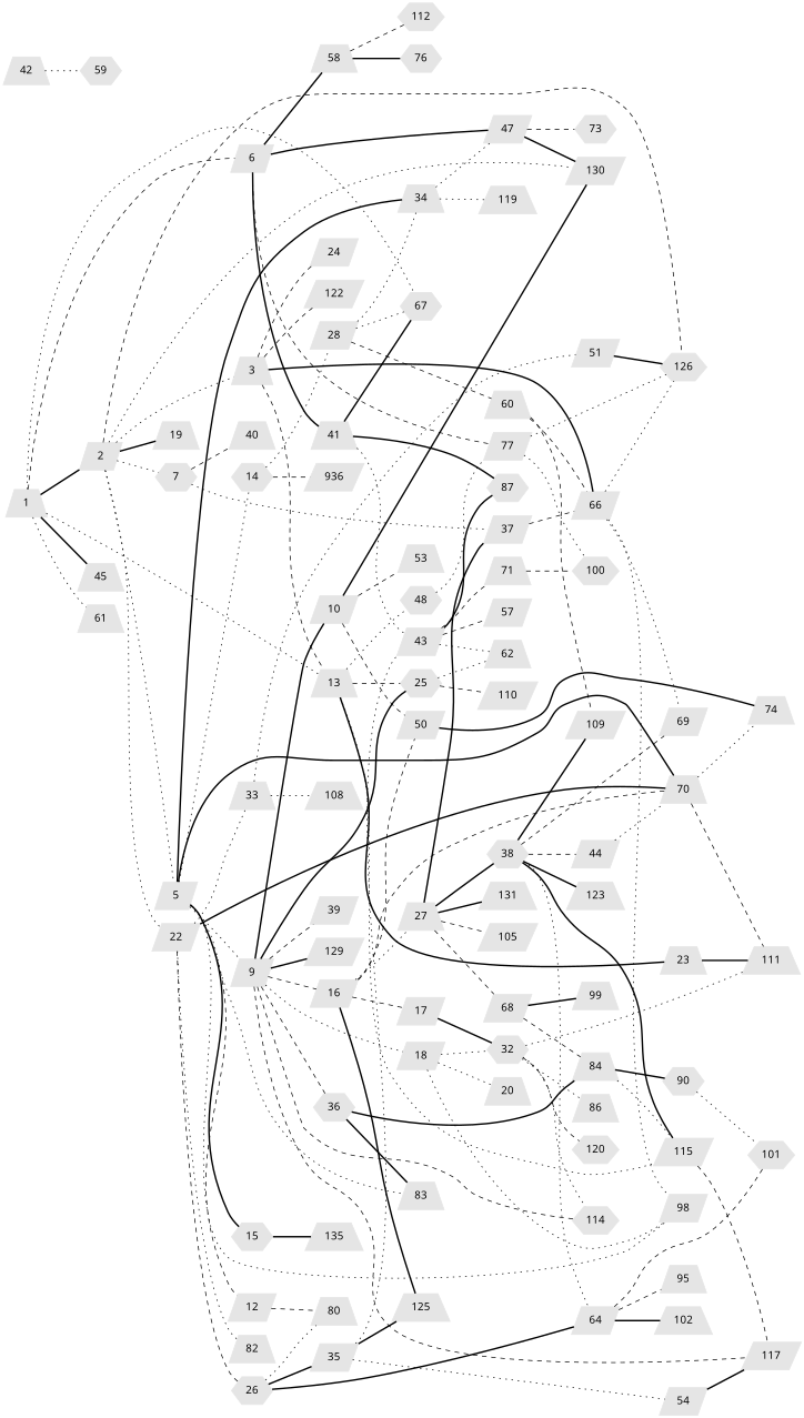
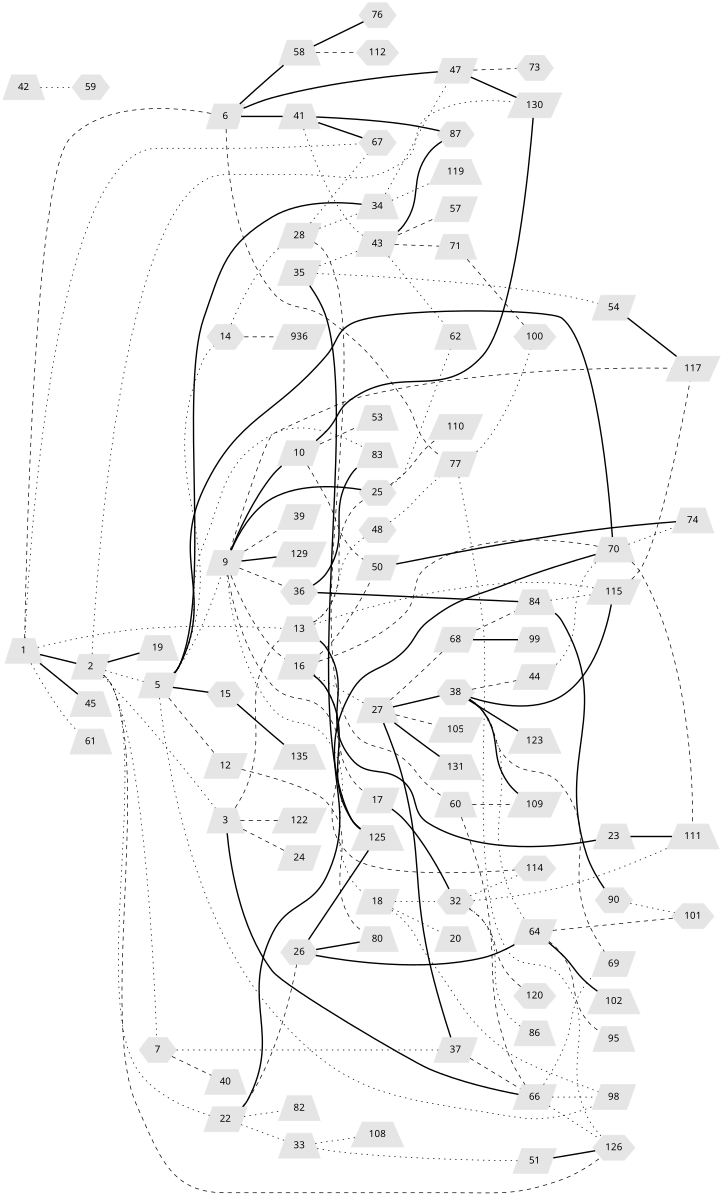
  graph {
    fontname="Noto Sans"
    rankdir=LR
    node [color=gray90 fontname="Noto Sans" shape=parallelogram style=filled]
    edge [fontname="Noto Sans" style=dotted]
    2 [super="+4"]
    3 [shape=trapezium super="+116"]
    5 [super="+8"]
    7 [shape=hexagon super="+52"]
    19 [shape=trapezium]
    22 [super="+29"]
    126 [shape=hexagon super="+133"]
    130
    1 [shape=trapezium]
    6 [super="+11"]
    13 [shape=trapezium super="+21"]
    45 [shape=trapezium]
    61 [shape=trapezium]
    67 [shape=hexagon]
    41 [shape=trapezium]
    47 [super="+55"]
    58 [shape=trapezium super="+94"]
    77 [super="+103"]
    25 [shape=hexagon super="+137"]
    23 [shape=trapezium]
    48 [shape=hexagon]
    115
    24 [super="+132"]
    66 [super="+113"]
    122
    9 [super="+30"]
    12 [super="+72"]
    14 [shape=hexagon super="+127"]
    15 [shape=hexagon super="+134"]
    34 [shape=trapezium super="+91"]
    70 [shape=trapezium super="+89"]
    83 [shape=trapezium]
    98
    37
    40 [shape=trapezium super="+124"]
    26 [shape=hexagon super="+31"]
    33 [shape=trapezium super="+97"]
    82 [shape=trapezium]
    69 [super="+78"]
    10 [super="+88"]
    16 [super="+46"]
    18 [super="+56"]
    36 [shape=hexagon]
    39 [super="+106"]
    114 [shape=hexagon]
    117
    129
    80 [shape=trapezium super="+128"]
    28
    n50 [label=936]
    135 [shape=trapezium]
    119 [shape=trapezium]
    111 [shape=trapezium]
    74 [shape=trapezium]
    43 [super="+49"]
    87 [shape=hexagon]
    73 [shape=hexagon]
    76 [shape=hexagon]
    112 [shape=hexagon]
    100 [shape=hexagon super="+121"]
    50 [super="+104"]
    53 [shape=trapezium]
    17 [super="+93"]
    27 [shape=trapezium super="+75"]
    125 [shape=trapezium]
    32 [shape=hexagon super="+81"]
    20 [shape=trapezium]
    62 [shape=trapezium]
    110
    84 [shape=trapezium super="+85"]
    60 [shape=trapezium super="+63"]
    38 [shape=hexagon super="+118"]
    68
    105
    131 [shape=trapezium]
    86 [shape=trapezium]
    120 [shape=hexagon]
    35 [super="+65"]
    64 [super="+79"]
    51 [super="+96"]
    108 [shape=trapezium]
    42 [shape=trapezium]
    59 [shape=hexagon]
    54
    95 [shape=trapezium]
    101 [shape=hexagon]
    102 [shape=trapezium]
    44
    109
    123 [shape=trapezium]
    99 [shape=trapezium]
    57
    71 [shape=trapezium]
    90 [shape=hexagon super="+107"]
    2 -- 3
    2 -- 5
    2 -- 7
    2 -- 19 [style=bold]
    2 -- 22
    2 -- 126 [style=dashed]
    2 -- 130
    3 -- 13 [style=dashed]
    3 -- 24 [style=dashed]
    3 -- 66 [style=bold]
    3 -- 122 [style=dashed]
    5 -- 9
    5 -- 12 [style=dashed]
    5 -- 14
    5 -- 15 [style=bold]
    5 -- 34 [style=bold]
    5 -- 70 [style=bold]
    5 -- 83
    5 -- 98
    7 -- 37
    7 -- 40 [style=dashed]
    22 -- 70 [style=bold]
    22 -- 26 [style=dashed]
    22 -- 33
    22 -- 82
    1 -- 2 [style=bold]
    1 -- 6 [style=dashed]
    1 -- 13
    1 -- 45 [style=bold]
    1 -- 61
    1 -- 67
    6 -- 41 [style=bold]
    6 -- 47 [style=bold]
    6 -- 58 [style=bold]
    6 -- 77 [style=dashed]
    13 -- 25 [style=dashed weight=2]
    13 -- 23 [style=bold]
    13 -- 48
    13 -- 115
    41 -- 67 [style=bold]
    41 -- 43
    41 -- 87 [style=bold]
    47 -- 130 [style=bold]
    47 -- 73 [style=dashed]
    58 -- 76 [style=bold]
    58 -- 112 [style=dashed]
    77 -- 126
    77 -- 100
    25 -- 62
    25 -- 110 [style=dashed]
    23 -- 111 [style=bold]
    48 -- 77
    115 -- 117 [style=dashed]
    66 -- 126
    66 -- 98
    66 -- 69
    9 -- 25 [style=bold]
    9 -- 10 [style=bold]
    9 -- 16 [style=dashed]
    9 -- 18
    9 -- 36 [style=dashed]
    9 -- 39 [style=dashed]
    9 -- 114 [style=dashed]
    9 -- 117 [style=dashed]
    9 -- 129 [style=bold]
    12 -- 80 [style=dashed]
    14 -- 28
    14 -- n50 [style=dashed]
    15 -- 135 [style=bold]
    34 -- 47
    34 -- 119
    70 -- 111 [style=dashed]
    70 -- 74
    37 -- 66 [style=dashed]
-   26 -- 80
-   26 -- 35 [style=bold]
+   26 -- 80 [style=bold]
+   26 -- 125 [style=bold]
    26 -- 64 [style=bold]
    33 -- 51
    33 -- 108
    10 -- 130 [style=bold]
    10 -- 50 [style=dashed]
    10 -- 53 [style=dashed]
    16 -- 70 [style=dashed]
    16 -- 50 [style=dashed]
    16 -- 17 [style=dashed]
    16 -- 27
    16 -- 125 [style=bold]
    18 -- 98
    18 -- 32
    18 -- 20
    36 -- 83 [style=bold]
    36 -- 84 [style=bold]
    28 -- 67
    28 -- 34
    28 -- 60 [style=dashed]
    43 -- 87 [style=bold]
    43 -- 62
    43 -- 57 [style=dashed]
    43 -- 71 [style=dashed]
    50 -- 74 [style=bold]
    17 -- 32 [style=bold]
    27 -- 37 [style=bold]
    27 -- 38 [style=bold]
    27 -- 68 [style=dashed]
    27 -- 105 [style=dashed]
    27 -- 131 [style=bold]
    32 -- 114
    32 -- 111
    32 -- 86
    32 -- 120 [style=dashed]
    84 -- 115
    84 -- 90 [style=bold]
    60 -- 66 [style=dashed]
    60 -- 109 [style=dashed]
    38 -- 115 [style=bold]
    38 -- 69 [style=dashed]
    38 -- 64
    38 -- 44 [style=dashed]
    38 -- 109 [style=bold]
    38 -- 123 [style=bold]
    68 -- 84 [style=dashed]
    68 -- 99 [style=bold]
    35 -- 43
    35 -- 125 [style=bold]
    35 -- 54
    64 -- 95 [style=dashed]
    64 -- 101 [style=dashed]
    64 -- 102 [style=bold weight=2]
    51 -- 126 [style=bold]
    42 -- 59
    54 -- 117 [style=bold]
    44 -- 70
    71 -- 100 [style=dashed]
    90 -- 101
  }
